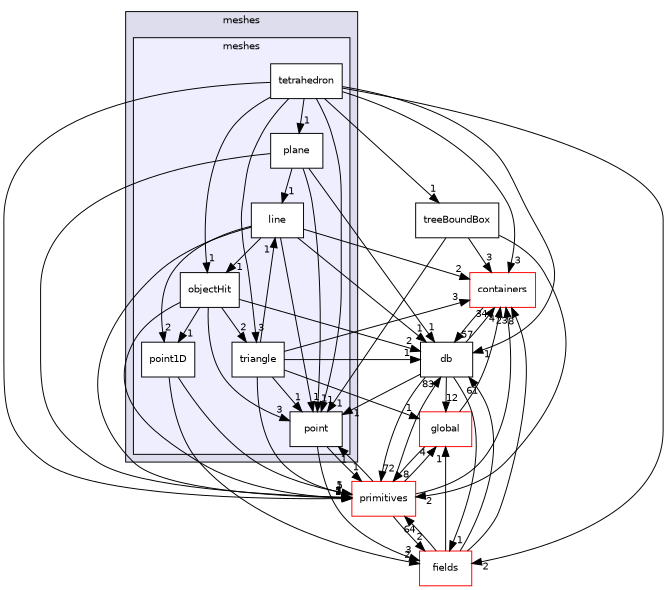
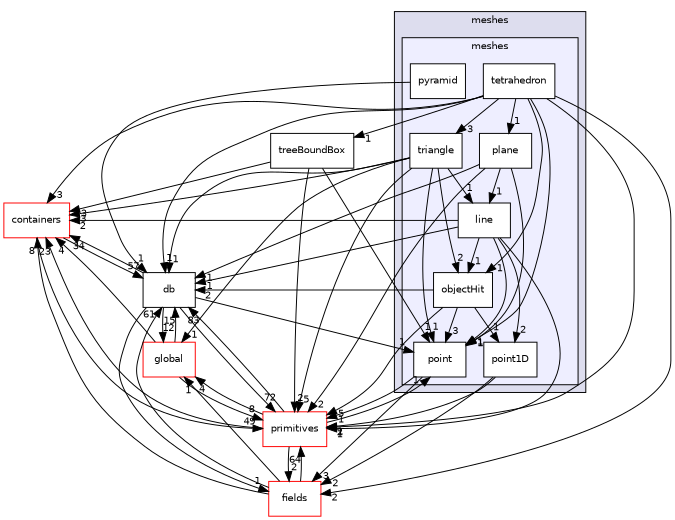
  digraph {
    compound=true
    node [color=black fillcolor=white fontname=Helvetica fontsize=10 shape=box style=filled]
    edge [headlabel=1 labeldistance=1.5 labelfontname=Helvetica labelfontsize=10]
    n1 [label=line]
    n2 [label=objectHit]
    n3 [label=plane]
    n4 [label=point]
    n5 [label=point1D]
+   n6 [label=pyramid]
    n7 [label=tetrahedron]
    n8 [label=triangle]
    n9 [color=red label=containers fillcolor="" style=""]
    n10 [label=db fillcolor="" style=""]
    n11 [color=red label=primitives fillcolor="" style=""]
    n12 [color=red label=fields fillcolor="" style=""]
    n13 [label=treeBoundBox color="" fillcolor="" style=""]
    n14 [color=red label=global fillcolor="" style=""]
    subgraph cluster_1 {
      bgcolor="#ddddee"
      fontname=Helvetica
      fontsize=10
      label=meshes
      pencolor=black
      subgraph cluster_2 {
        bgcolor="#eeeeff"
        fontname=Helvetica
        fontsize=10
        label=meshes
        pencolor=black
        n1
        n2
        n3
        n4
        n5
+       n6
        n7
        n8
      }
    }
    n1 -> n2
    n1 -> n4
    n1 -> n5 [headlabel=2]
    n1 -> n9 [headlabel=2]
    n1 -> n10
    n1 -> n11
    n2 -> n4 [headlabel=3]
    n2 -> n5
    n2 -> n10 [headlabel=2]
    n2 -> n11 [headlabel=5]
    n3 -> n1
    n3 -> n4
    n3 -> n10
    n3 -> n11 [headlabel=2]
    n4 -> n11
    n4 -> n12 [headlabel=3]
    n5 -> n11
    n5 -> n12 [headlabel=2]
+   n6 -> n10
    n7 -> n2
    n7 -> n3
    n7 -> n4
    n7 -> n8 [headlabel=3]
    n7 -> n9 [headlabel=3]
    n7 -> n10
    n7 -> n11 [headlabel=2]
    n7 -> n12 [headlabel=2]
    n7 -> n13
    n8 -> n1
-   n2 -> n8 [headlabel=2]
+   n8 -> n2 [headlabel=2]
    n8 -> n4
    n8 -> n9 [headlabel=3]
    n8 -> n10
    n8 -> n11 [headlabel=5]
    n8 -> n14
    n9 -> n10 [headlabel=57]
+   n9 -> n11 [headlabel=49]
    n10 -> n4
    n10 -> n9 [headlabel=34]
    n10 -> n11 [headlabel=72]
    n10 -> n12
    n10 -> n14 [headlabel=12]
    n11 -> n4
    n11 -> n9 [headlabel=23]
    n11 -> n10 [headlabel=83]
    n11 -> n12 [headlabel=2]
    n11 -> n14 [headlabel=4]
    n12 -> n9 [headlabel=8]
    n12 -> n10 [headlabel=61]
    n12 -> n11 [headlabel=64]
    n12 -> n14
    n13 -> n4
    n13 -> n9 [headlabel=3]
    n13 -> n11 [headlabel=2]
    n14 -> n9 [headlabel=4]
+   n14 -> n10 [headlabel=15]
    n14 -> n11 [headlabel=8]
  }
